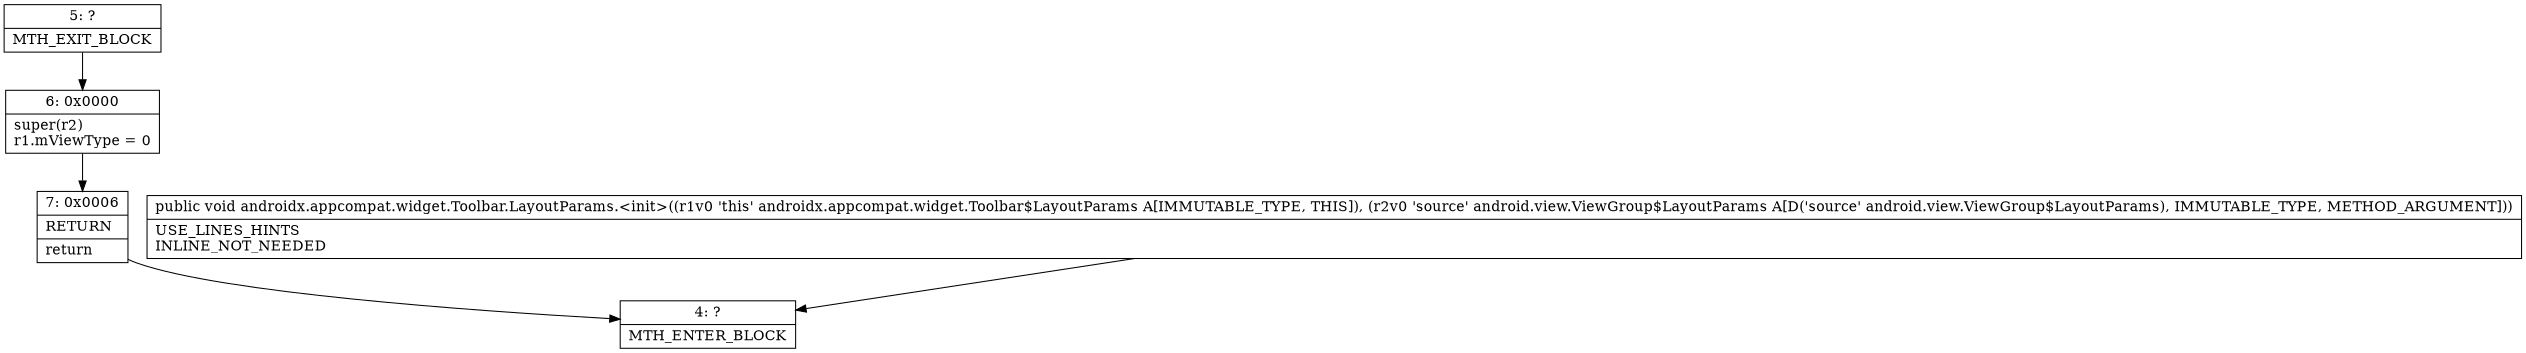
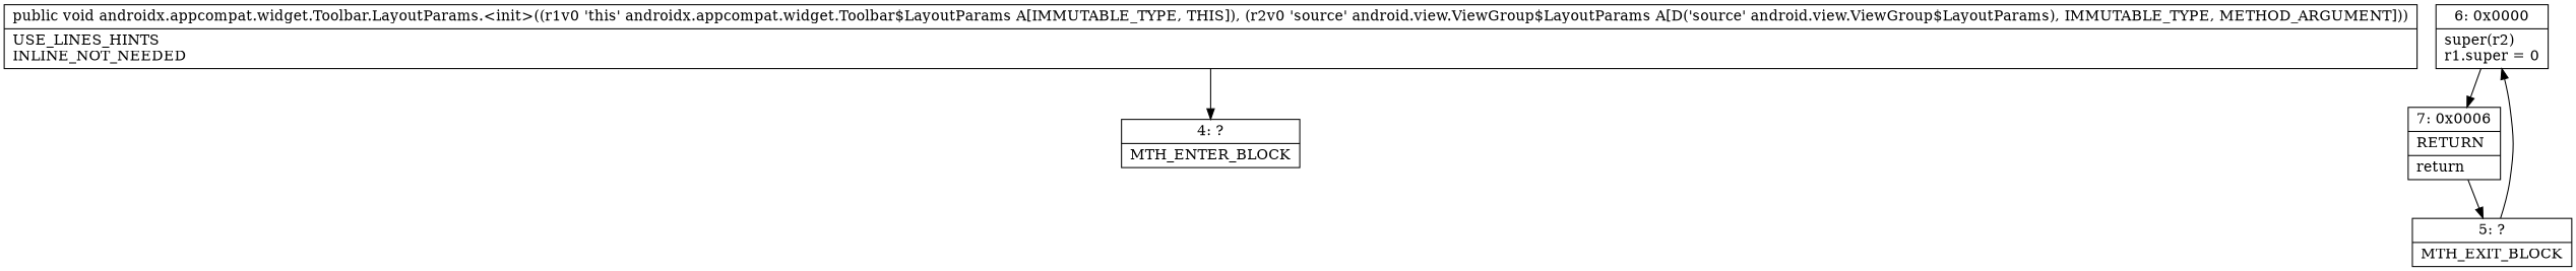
  digraph {
    node [shape=record]
    n1 [label="{4\:\ ?|MTH_ENTER_BLOCK\l}"]
-   n2 [label="{6\:\ 0x0000|super(r2)\lr1.mViewType = 0\l}"]
+   n2 [label="{6\:\ 0x0000|super(r2)\lr1.super = 0\l}"]
    n3 [label="{7\:\ 0x0006|RETURN\l|return\l}"]
    n4 [label="{5\:\ ?|MTH_EXIT_BLOCK\l}"]
    n5 [label="{public void androidx.appcompat.widget.Toolbar.LayoutParams.\<init\>((r1v0 'this' androidx.appcompat.widget.Toolbar$LayoutParams A[IMMUTABLE_TYPE, THIS]), (r2v0 'source' android.view.ViewGroup$LayoutParams A[D('source' android.view.ViewGroup$LayoutParams), IMMUTABLE_TYPE, METHOD_ARGUMENT]))  | USE_LINES_HINTS\lINLINE_NOT_NEEDED\l}"]
    n2 -> n3
-   n3 -> n1
+   n3 -> n4
    n4 -> n2
    n5 -> n1
  }
